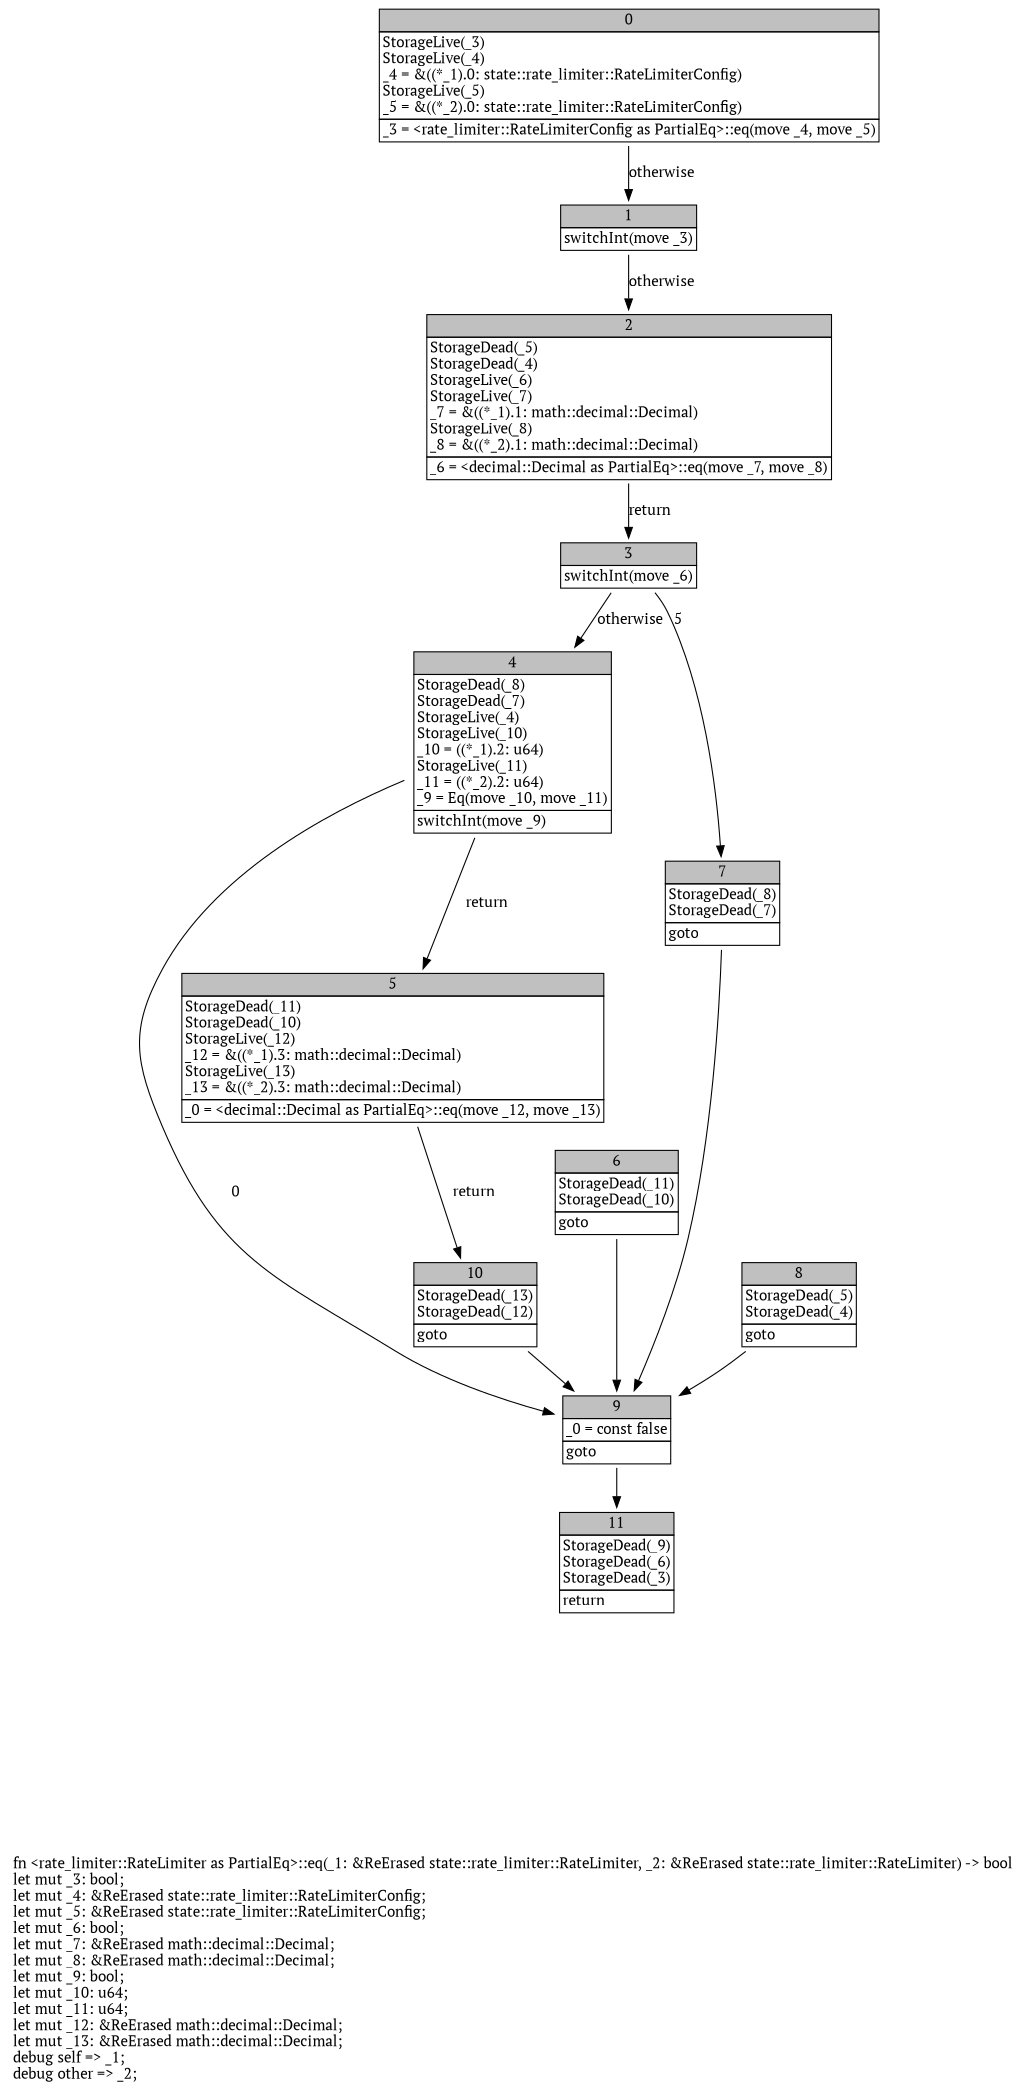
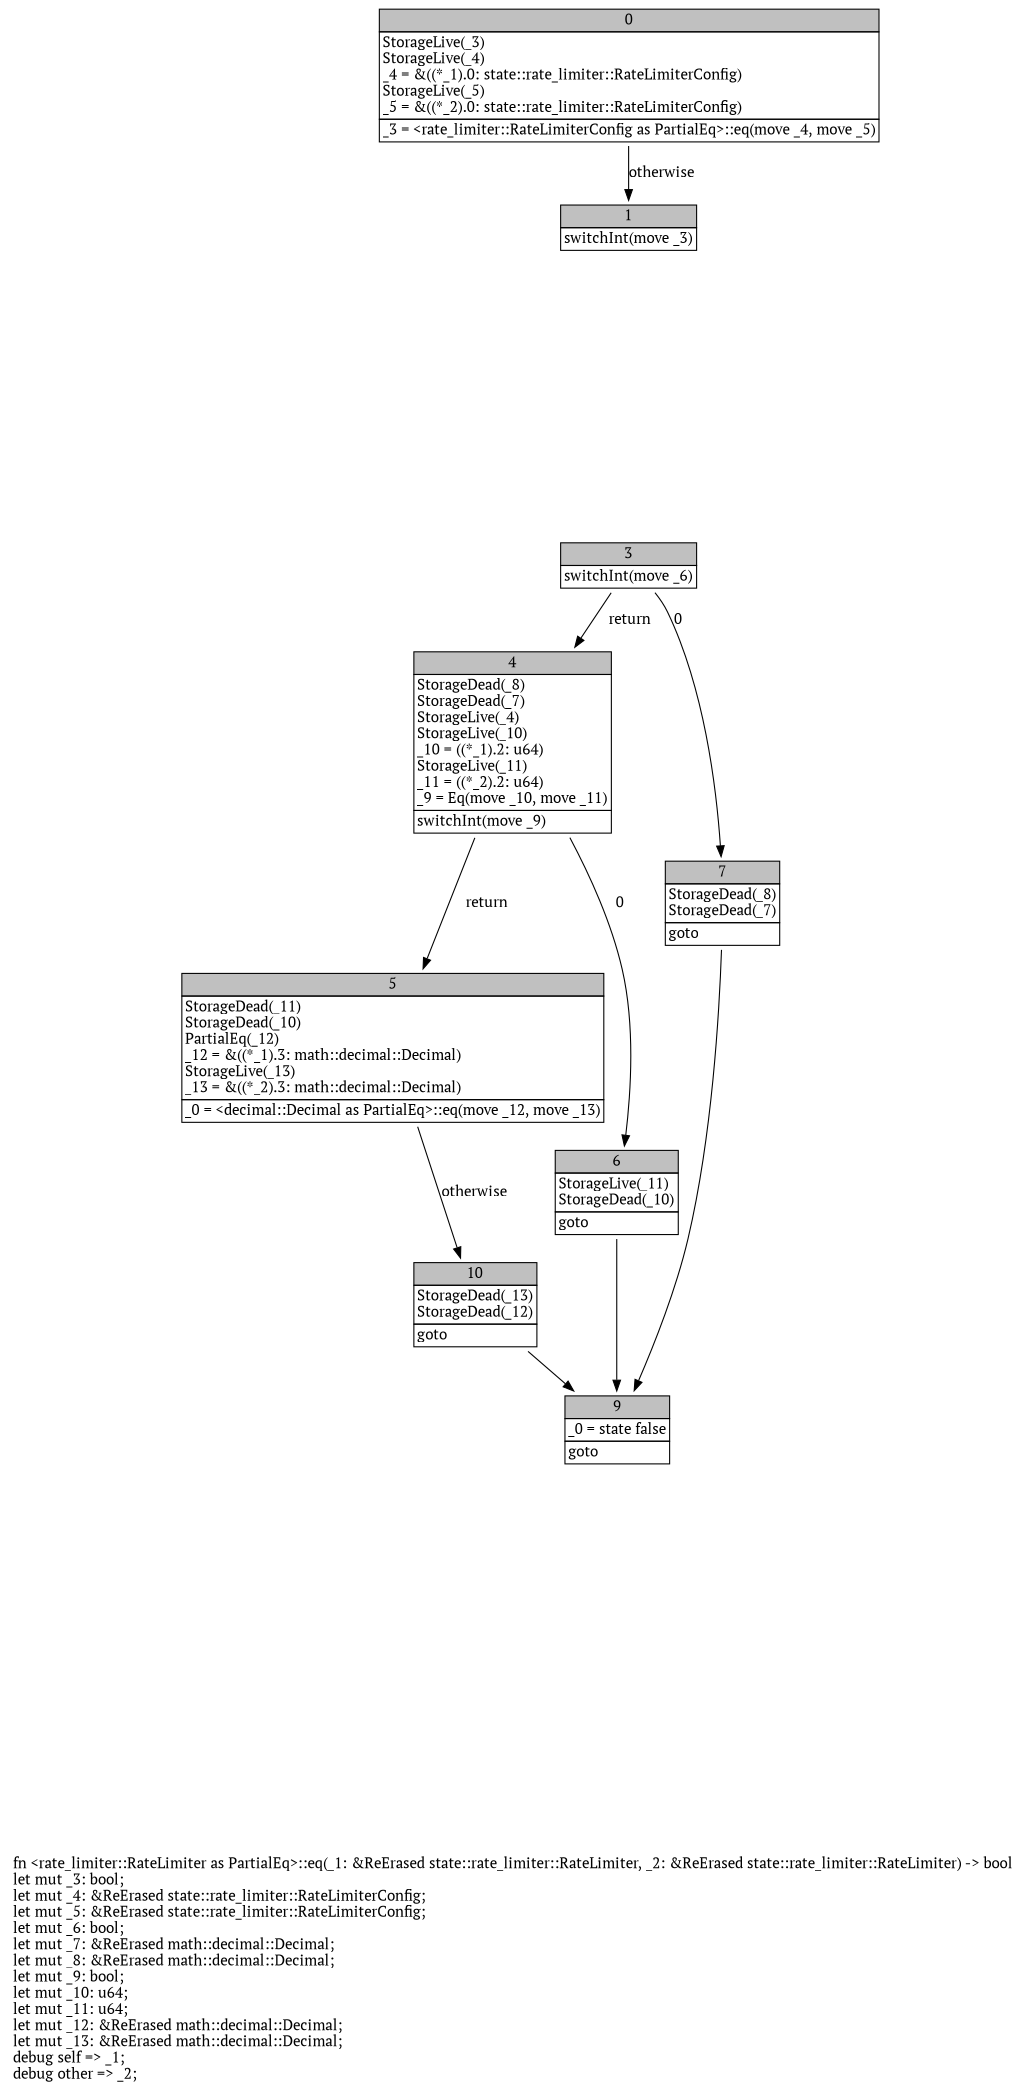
  digraph {
    fontname="PT Serif"
    label=<fn &lt;rate_limiter::RateLimiter as PartialEq&gt;::eq(_1: &amp;ReErased state::rate_limiter::RateLimiter, _2: &amp;ReErased state::rate_limiter::RateLimiter) -&gt; bool<br align="left"/>let mut _3: bool;<br align="left"/>let mut _4: &amp;ReErased state::rate_limiter::RateLimiterConfig;<br align="left"/>let mut _5: &amp;ReErased state::rate_limiter::RateLimiterConfig;<br align="left"/>let mut _6: bool;<br align="left"/>let mut _7: &amp;ReErased math::decimal::Decimal;<br align="left"/>let mut _8: &amp;ReErased math::decimal::Decimal;<br align="left"/>let mut _9: bool;<br align="left"/>let mut _10: u64;<br align="left"/>let mut _11: u64;<br align="left"/>let mut _12: &amp;ReErased math::decimal::Decimal;<br align="left"/>let mut _13: &amp;ReErased math::decimal::Decimal;<br align="left"/>debug self =&gt; _1;<br align="left"/>debug other =&gt; _2;<br align="left"/>>
    node [fontname="PT Serif" shape=none]
    edge [fontname="PT Serif"]
    n1 [label=<<table border="0" cellborder="1" cellspacing="0"><tr><td bgcolor="gray" align="center" colspan="1">0</td></tr><tr><td align="left" balign="left">StorageLive(_3)<br/>StorageLive(_4)<br/>_4 = &amp;((*_1).0: state::rate_limiter::RateLimiterConfig)<br/>StorageLive(_5)<br/>_5 = &amp;((*_2).0: state::rate_limiter::RateLimiterConfig)<br/></td></tr><tr><td align="left">_3 = &lt;rate_limiter::RateLimiterConfig as PartialEq&gt;::eq(move _4, move _5)</td></tr></table>>]
    n2 [label=<<table border="0" cellborder="1" cellspacing="0"><tr><td bgcolor="gray" align="center" colspan="1">1</td></tr><tr><td align="left">switchInt(move _3)</td></tr></table>>]
-   n3 [label=<<table border="0" cellborder="1" cellspacing="0"><tr><td bgcolor="gray" align="center" colspan="1">2</td></tr><tr><td align="left" balign="left">StorageDead(_5)<br/>StorageDead(_4)<br/>StorageLive(_6)<br/>StorageLive(_7)<br/>_7 = &amp;((*_1).1: math::decimal::Decimal)<br/>StorageLive(_8)<br/>_8 = &amp;((*_2).1: math::decimal::Decimal)<br/></td></tr><tr><td align="left">_6 = &lt;decimal::Decimal as PartialEq&gt;::eq(move _7, move _8)</td></tr></table>>]
    n4 [label=<<table border="0" cellborder="1" cellspacing="0"><tr><td bgcolor="gray" align="center" colspan="1">3</td></tr><tr><td align="left">switchInt(move _6)</td></tr></table>>]
-   n5 [label=<<table border="0" cellborder="1" cellspacing="0"><tr><td bgcolor="gray" align="center" colspan="1">8</td></tr><tr><td align="left" balign="left">StorageDead(_5)<br/>StorageDead(_4)<br/></td></tr><tr><td align="left">goto</td></tr></table>>]
-   n6 [label=<<table border="0" cellborder="1" cellspacing="0"><tr><td bgcolor="gray" align="center" colspan="1">9</td></tr><tr><td align="left" balign="left">_0 = const false<br/></td></tr><tr><td align="left">goto</td></tr></table>>]
+   n6 [label=<<table border="0" cellborder="1" cellspacing="0"><tr><td bgcolor="gray" align="center" colspan="1">9</td></tr><tr><td align="left" balign="left">_0 = state false<br/></td></tr><tr><td align="left">goto</td></tr></table>>]
    n7 [label=<<table border="0" cellborder="1" cellspacing="0"><tr><td bgcolor="gray" align="center" colspan="1">4</td></tr><tr><td align="left" balign="left">StorageDead(_8)<br/>StorageDead(_7)<br/>StorageLive(_4)<br/>StorageLive(_10)<br/>_10 = ((*_1).2: u64)<br/>StorageLive(_11)<br/>_11 = ((*_2).2: u64)<br/>_9 = Eq(move _10, move _11)<br/></td></tr><tr><td align="left">switchInt(move _9)</td></tr></table>>]
    n8 [label=<<table border="0" cellborder="1" cellspacing="0"><tr><td bgcolor="gray" align="center" colspan="1">7</td></tr><tr><td align="left" balign="left">StorageDead(_8)<br/>StorageDead(_7)<br/></td></tr><tr><td align="left">goto</td></tr></table>>]
-   n9 [label=<<table border="0" cellborder="1" cellspacing="0"><tr><td bgcolor="gray" align="center" colspan="1">5</td></tr><tr><td align="left" balign="left">StorageDead(_11)<br/>StorageDead(_10)<br/>StorageLive(_12)<br/>_12 = &amp;((*_1).3: math::decimal::Decimal)<br/>StorageLive(_13)<br/>_13 = &amp;((*_2).3: math::decimal::Decimal)<br/></td></tr><tr><td align="left">_0 = &lt;decimal::Decimal as PartialEq&gt;::eq(move _12, move _13)</td></tr></table>>]
-   n10 [label=<<table border="0" cellborder="1" cellspacing="0"><tr><td bgcolor="gray" align="center" colspan="1">6</td></tr><tr><td align="left" balign="left">StorageDead(_11)<br/>StorageDead(_10)<br/></td></tr><tr><td align="left">goto</td></tr></table>>]
+   n9 [label=<<table border="0" cellborder="1" cellspacing="0"><tr><td bgcolor="gray" align="center" colspan="1">5</td></tr><tr><td align="left" balign="left">StorageDead(_11)<br/>StorageDead(_10)<br/>PartialEq(_12)<br/>_12 = &amp;((*_1).3: math::decimal::Decimal)<br/>StorageLive(_13)<br/>_13 = &amp;((*_2).3: math::decimal::Decimal)<br/></td></tr><tr><td align="left">_0 = &lt;decimal::Decimal as PartialEq&gt;::eq(move _12, move _13)</td></tr></table>>]
+   n10 [label=<<table border="0" cellborder="1" cellspacing="0"><tr><td bgcolor="gray" align="center" colspan="1">6</td></tr><tr><td align="left" balign="left">StorageLive(_11)<br/>StorageDead(_10)<br/></td></tr><tr><td align="left">goto</td></tr></table>>]
    n11 [label=<<table border="0" cellborder="1" cellspacing="0"><tr><td bgcolor="gray" align="center" colspan="1">10</td></tr><tr><td align="left" balign="left">StorageDead(_13)<br/>StorageDead(_12)<br/></td></tr><tr><td align="left">goto</td></tr></table>>]
-   n12 [label=<<table border="0" cellborder="1" cellspacing="0"><tr><td bgcolor="gray" align="center" colspan="1">11</td></tr><tr><td align="left" balign="left">StorageDead(_9)<br/>StorageDead(_6)<br/>StorageDead(_3)<br/></td></tr><tr><td align="left">return</td></tr></table>>]
    n1 -> n2 [label=otherwise]
-   n2 -> n3 [label=otherwise]
-   n3 -> n4 [label=return]
-   n4 -> n7 [label=otherwise]
-   n4 -> n8 [label=5]
-   n5 -> n6
-   n6 -> n12
+   n4 -> n7 [label=return]
+   n4 -> n8 [label=0]
    n7 -> n9 [label=return]
-   n7 -> n6 [label=0]
+   n7 -> n10 [label=0]
    n8 -> n6
-   n9 -> n11 [label=return]
+   n9 -> n11 [label=otherwise]
    n10 -> n6
    n11 -> n6
  }
